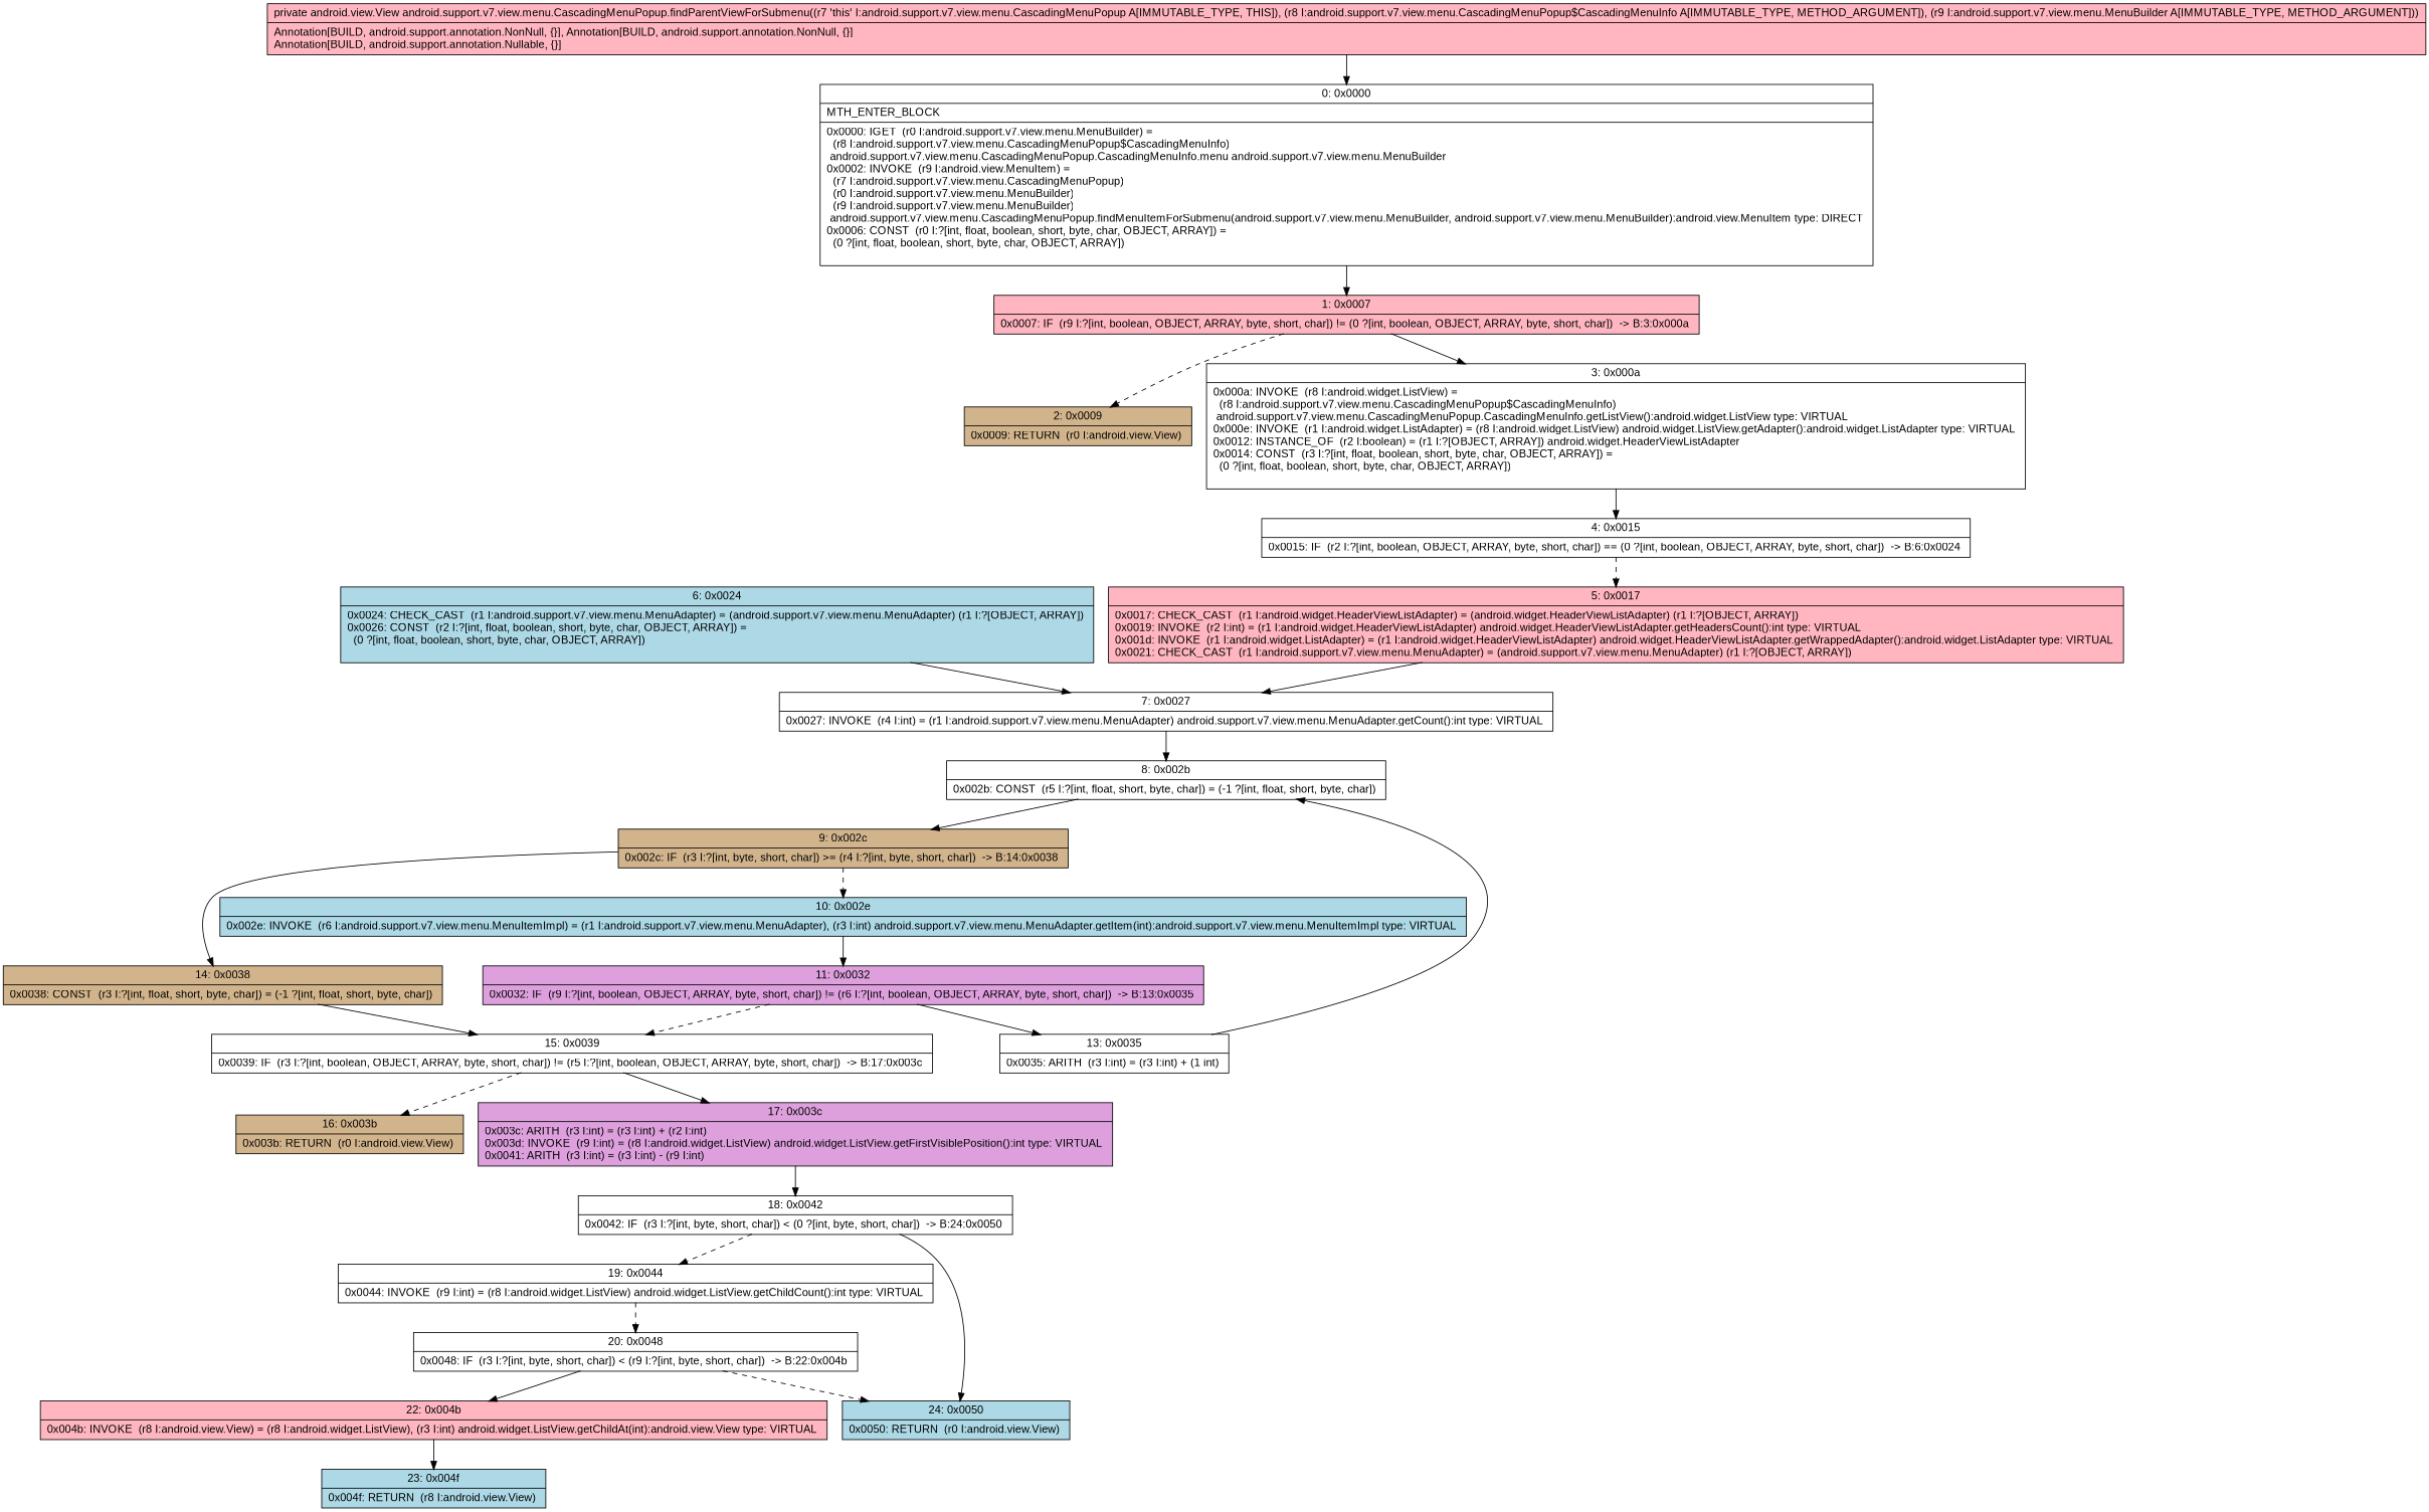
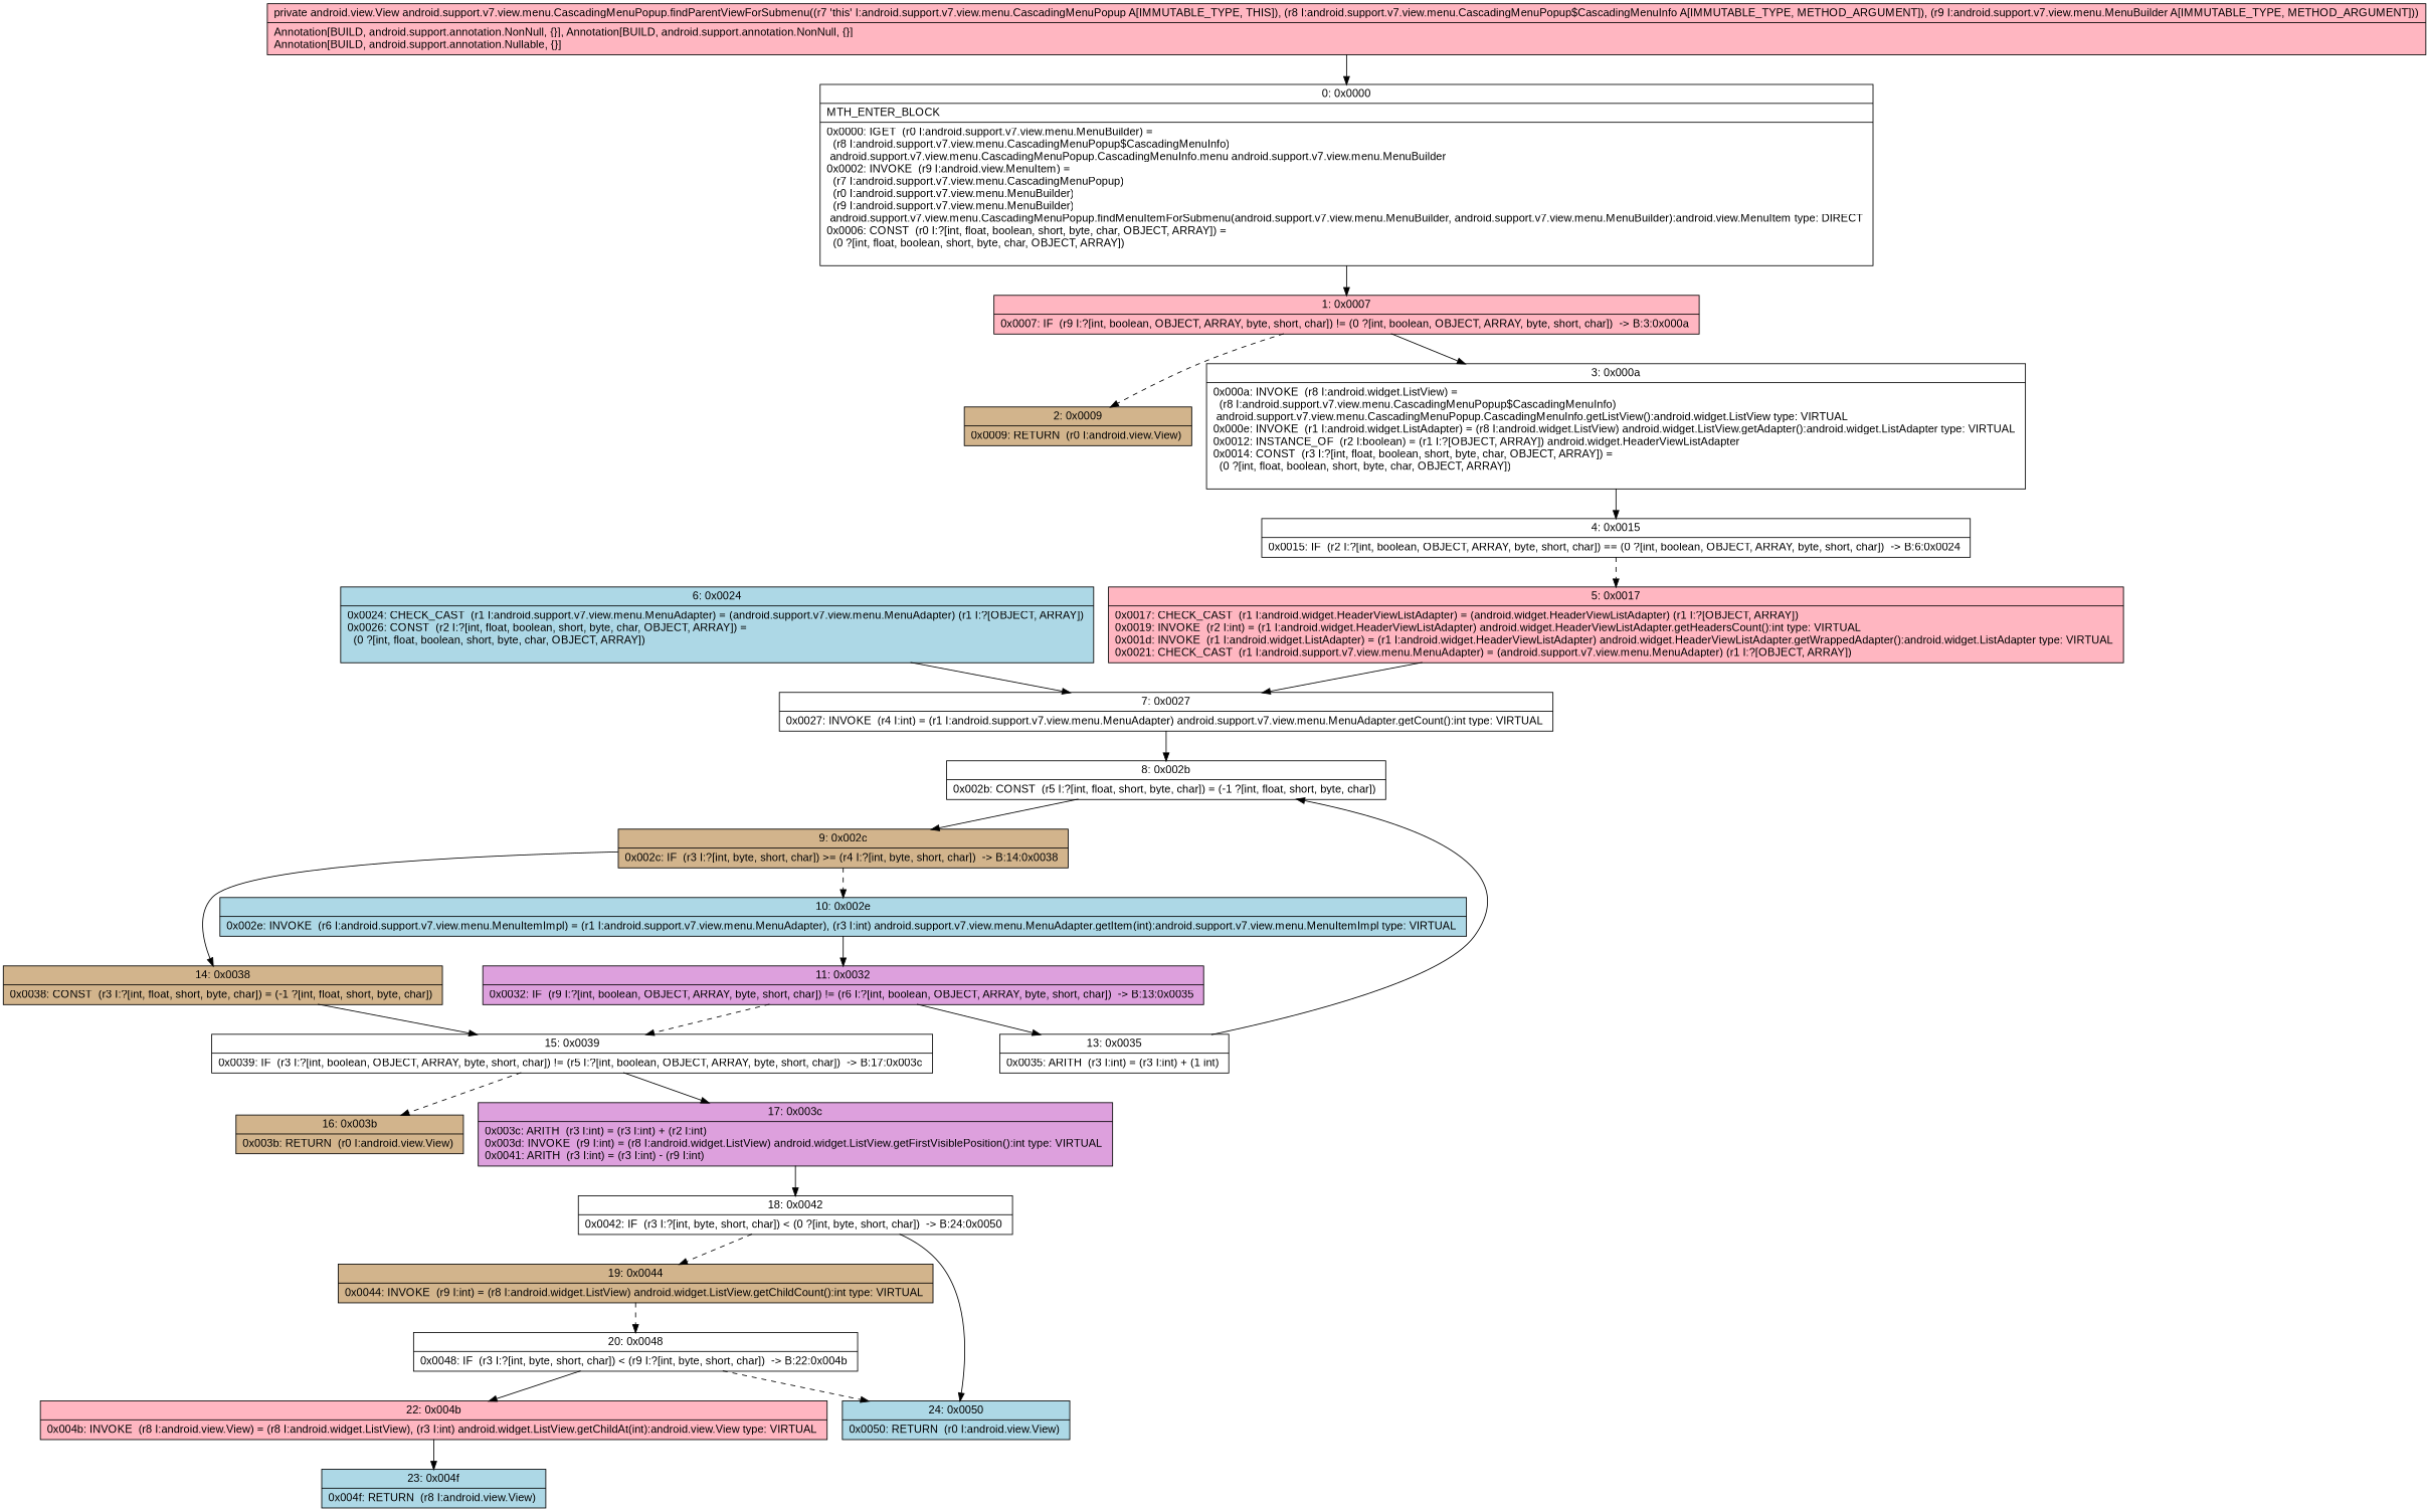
  digraph {
    fontname="Liberation Sans"
    node [fillcolor=white fontname="Liberation Sans" shape=record style=filled]
    edge [fontname="Liberation Sans"]
    n1 [label="{0\:\ 0x0000|MTH_ENTER_BLOCK\l|0x0000: IGET  (r0 I:android.support.v7.view.menu.MenuBuilder) = \l  (r8 I:android.support.v7.view.menu.CascadingMenuPopup$CascadingMenuInfo)\l android.support.v7.view.menu.CascadingMenuPopup.CascadingMenuInfo.menu android.support.v7.view.menu.MenuBuilder \l0x0002: INVOKE  (r9 I:android.view.MenuItem) = \l  (r7 I:android.support.v7.view.menu.CascadingMenuPopup)\l  (r0 I:android.support.v7.view.menu.MenuBuilder)\l  (r9 I:android.support.v7.view.menu.MenuBuilder)\l android.support.v7.view.menu.CascadingMenuPopup.findMenuItemForSubmenu(android.support.v7.view.menu.MenuBuilder, android.support.v7.view.menu.MenuBuilder):android.view.MenuItem type: DIRECT \l0x0006: CONST  (r0 I:?[int, float, boolean, short, byte, char, OBJECT, ARRAY]) = \l  (0 ?[int, float, boolean, short, byte, char, OBJECT, ARRAY])\l \l}"]
    n2 [fillcolor=lightpink label="{1\:\ 0x0007|0x0007: IF  (r9 I:?[int, boolean, OBJECT, ARRAY, byte, short, char]) != (0 ?[int, boolean, OBJECT, ARRAY, byte, short, char])  \-\> B:3:0x000a \l}"]
    n3 [fillcolor=tan label="{2\:\ 0x0009|0x0009: RETURN  (r0 I:android.view.View) \l}"]
    n4 [label="{3\:\ 0x000a|0x000a: INVOKE  (r8 I:android.widget.ListView) = \l  (r8 I:android.support.v7.view.menu.CascadingMenuPopup$CascadingMenuInfo)\l android.support.v7.view.menu.CascadingMenuPopup.CascadingMenuInfo.getListView():android.widget.ListView type: VIRTUAL \l0x000e: INVOKE  (r1 I:android.widget.ListAdapter) = (r8 I:android.widget.ListView) android.widget.ListView.getAdapter():android.widget.ListAdapter type: VIRTUAL \l0x0012: INSTANCE_OF  (r2 I:boolean) = (r1 I:?[OBJECT, ARRAY]) android.widget.HeaderViewListAdapter \l0x0014: CONST  (r3 I:?[int, float, boolean, short, byte, char, OBJECT, ARRAY]) = \l  (0 ?[int, float, boolean, short, byte, char, OBJECT, ARRAY])\l \l}"]
    n5 [label="{4\:\ 0x0015|0x0015: IF  (r2 I:?[int, boolean, OBJECT, ARRAY, byte, short, char]) == (0 ?[int, boolean, OBJECT, ARRAY, byte, short, char])  \-\> B:6:0x0024 \l}"]
    n6 [fillcolor=lightpink label="{5\:\ 0x0017|0x0017: CHECK_CAST  (r1 I:android.widget.HeaderViewListAdapter) = (android.widget.HeaderViewListAdapter) (r1 I:?[OBJECT, ARRAY]) \l0x0019: INVOKE  (r2 I:int) = (r1 I:android.widget.HeaderViewListAdapter) android.widget.HeaderViewListAdapter.getHeadersCount():int type: VIRTUAL \l0x001d: INVOKE  (r1 I:android.widget.ListAdapter) = (r1 I:android.widget.HeaderViewListAdapter) android.widget.HeaderViewListAdapter.getWrappedAdapter():android.widget.ListAdapter type: VIRTUAL \l0x0021: CHECK_CAST  (r1 I:android.support.v7.view.menu.MenuAdapter) = (android.support.v7.view.menu.MenuAdapter) (r1 I:?[OBJECT, ARRAY]) \l}"]
    n7 [label="{7\:\ 0x0027|0x0027: INVOKE  (r4 I:int) = (r1 I:android.support.v7.view.menu.MenuAdapter) android.support.v7.view.menu.MenuAdapter.getCount():int type: VIRTUAL \l}"]
    n8 [fillcolor=lightblue label="{6\:\ 0x0024|0x0024: CHECK_CAST  (r1 I:android.support.v7.view.menu.MenuAdapter) = (android.support.v7.view.menu.MenuAdapter) (r1 I:?[OBJECT, ARRAY]) \l0x0026: CONST  (r2 I:?[int, float, boolean, short, byte, char, OBJECT, ARRAY]) = \l  (0 ?[int, float, boolean, short, byte, char, OBJECT, ARRAY])\l \l}"]
    n9 [label="{8\:\ 0x002b|0x002b: CONST  (r5 I:?[int, float, short, byte, char]) = (\-1 ?[int, float, short, byte, char]) \l}"]
    n10 [fillcolor=tan label="{9\:\ 0x002c|0x002c: IF  (r3 I:?[int, byte, short, char]) \>= (r4 I:?[int, byte, short, char])  \-\> B:14:0x0038 \l}"]
    n11 [fillcolor=lightblue label="{10\:\ 0x002e|0x002e: INVOKE  (r6 I:android.support.v7.view.menu.MenuItemImpl) = (r1 I:android.support.v7.view.menu.MenuAdapter), (r3 I:int) android.support.v7.view.menu.MenuAdapter.getItem(int):android.support.v7.view.menu.MenuItemImpl type: VIRTUAL \l}"]
    n12 [fillcolor=tan label="{14\:\ 0x0038|0x0038: CONST  (r3 I:?[int, float, short, byte, char]) = (\-1 ?[int, float, short, byte, char]) \l}"]
    n13 [fillcolor=plum label="{11\:\ 0x0032|0x0032: IF  (r9 I:?[int, boolean, OBJECT, ARRAY, byte, short, char]) != (r6 I:?[int, boolean, OBJECT, ARRAY, byte, short, char])  \-\> B:13:0x0035 \l}"]
    n14 [label="{15\:\ 0x0039|0x0039: IF  (r3 I:?[int, boolean, OBJECT, ARRAY, byte, short, char]) != (r5 I:?[int, boolean, OBJECT, ARRAY, byte, short, char])  \-\> B:17:0x003c \l}"]
    n15 [label="{13\:\ 0x0035|0x0035: ARITH  (r3 I:int) = (r3 I:int) + (1 int) \l}"]
    n16 [fillcolor=tan label="{16\:\ 0x003b|0x003b: RETURN  (r0 I:android.view.View) \l}"]
    n17 [fillcolor=plum label="{17\:\ 0x003c|0x003c: ARITH  (r3 I:int) = (r3 I:int) + (r2 I:int) \l0x003d: INVOKE  (r9 I:int) = (r8 I:android.widget.ListView) android.widget.ListView.getFirstVisiblePosition():int type: VIRTUAL \l0x0041: ARITH  (r3 I:int) = (r3 I:int) \- (r9 I:int) \l}"]
    n18 [label="{18\:\ 0x0042|0x0042: IF  (r3 I:?[int, byte, short, char]) \< (0 ?[int, byte, short, char])  \-\> B:24:0x0050 \l}"]
-   n19 [label="{19\:\ 0x0044|0x0044: INVOKE  (r9 I:int) = (r8 I:android.widget.ListView) android.widget.ListView.getChildCount():int type: VIRTUAL \l}"]
+   n19 [fillcolor=tan label="{19\:\ 0x0044|0x0044: INVOKE  (r9 I:int) = (r8 I:android.widget.ListView) android.widget.ListView.getChildCount():int type: VIRTUAL \l}"]
    n20 [fillcolor=lightblue label="{24\:\ 0x0050|0x0050: RETURN  (r0 I:android.view.View) \l}"]
    n21 [label="{20\:\ 0x0048|0x0048: IF  (r3 I:?[int, byte, short, char]) \< (r9 I:?[int, byte, short, char])  \-\> B:22:0x004b \l}"]
    n22 [fillcolor=lightpink label="{22\:\ 0x004b|0x004b: INVOKE  (r8 I:android.view.View) = (r8 I:android.widget.ListView), (r3 I:int) android.widget.ListView.getChildAt(int):android.view.View type: VIRTUAL \l}"]
    n23 [fillcolor=lightblue label="{23\:\ 0x004f|0x004f: RETURN  (r8 I:android.view.View) \l}"]
    n24 [fillcolor=lightpink label="{private android.view.View android.support.v7.view.menu.CascadingMenuPopup.findParentViewForSubmenu((r7 'this' I:android.support.v7.view.menu.CascadingMenuPopup A[IMMUTABLE_TYPE, THIS]), (r8 I:android.support.v7.view.menu.CascadingMenuPopup$CascadingMenuInfo A[IMMUTABLE_TYPE, METHOD_ARGUMENT]), (r9 I:android.support.v7.view.menu.MenuBuilder A[IMMUTABLE_TYPE, METHOD_ARGUMENT]))  | Annotation[BUILD, android.support.annotation.NonNull, \{\}], Annotation[BUILD, android.support.annotation.NonNull, \{\}]\lAnnotation[BUILD, android.support.annotation.Nullable, \{\}]\l}"]
    n1 -> n2
    n2 -> n3 [style=dashed]
    n2 -> n4
    n4 -> n5
    n5 -> n6 [style=dashed]
    n6 -> n7
    n7 -> n9
    n8 -> n7
    n9 -> n10
    n10 -> n11 [style=dashed]
    n10 -> n12
    n11 -> n13
    n12 -> n14
    n13 -> n14 [style=dashed]
    n13 -> n15
    n14 -> n16 [style=dashed]
    n14 -> n17
    n15 -> n9
    n17 -> n18
    n18 -> n19 [style=dashed]
    n18 -> n20
    n19 -> n21 [style=dashed]
    n21 -> n20 [style=dashed]
    n21 -> n22
    n22 -> n23
    n24 -> n1
  }
